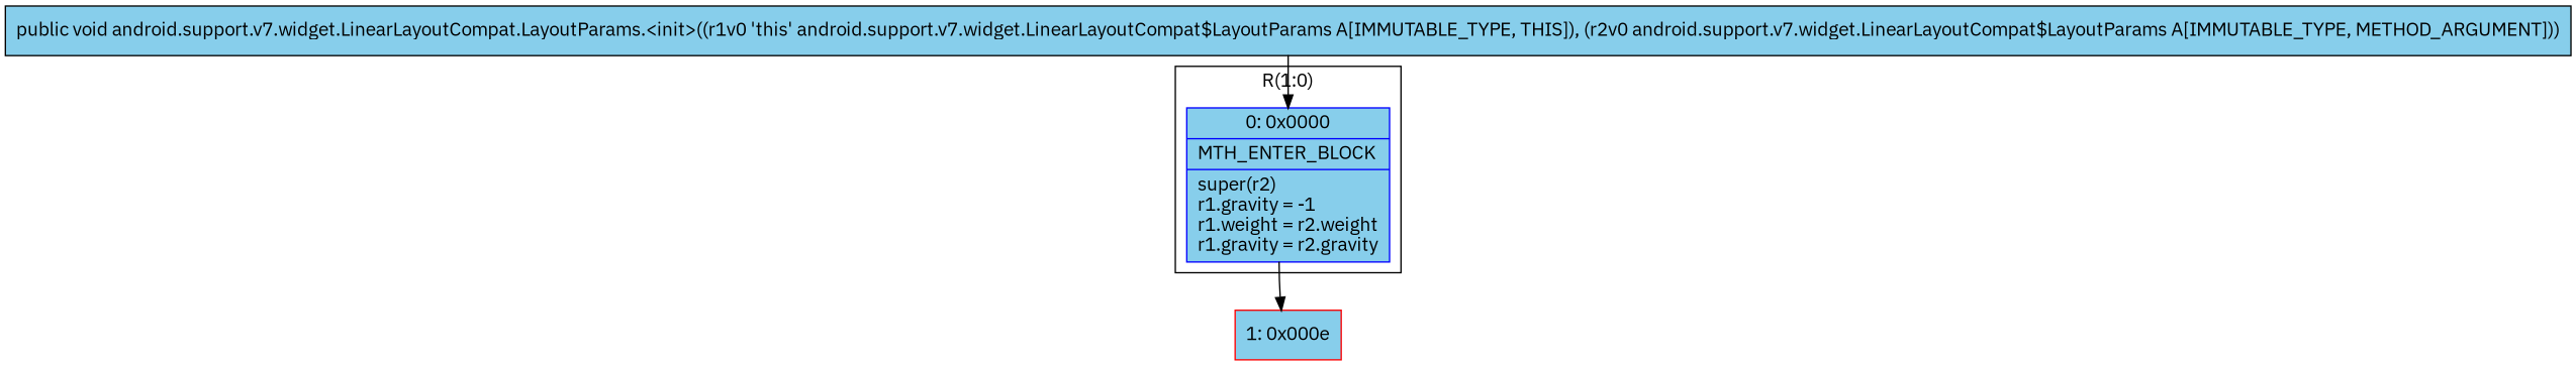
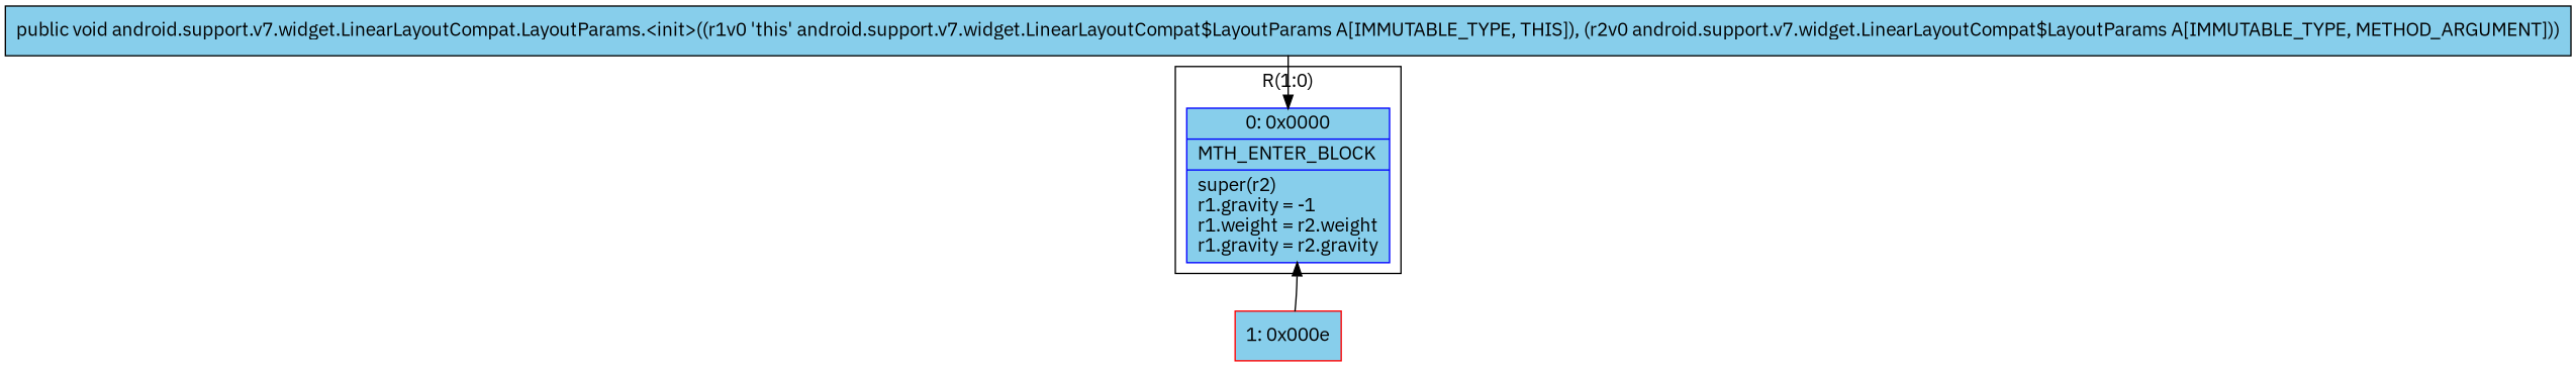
  digraph {
    fontname="IBM Plex Sans"
    node [shape=record style=filled fillcolor=skyblue fontname="IBM Plex Sans"]
    edge [fontname="IBM Plex Sans"]
    n1 [color=blue label="{0\:\ 0x0000|MTH_ENTER_BLOCK\l|super(r2)\lr1.gravity = \-1\lr1.weight = r2.weight\lr1.gravity = r2.gravity\l}"]
    n2 [color=red label="{1\:\ 0x000e}"]
    n3 [label="{public void android.support.v7.widget.LinearLayoutCompat.LayoutParams.\<init\>((r1v0 'this' android.support.v7.widget.LinearLayoutCompat$LayoutParams A[IMMUTABLE_TYPE, THIS]), (r2v0 android.support.v7.widget.LinearLayoutCompat$LayoutParams A[IMMUTABLE_TYPE, METHOD_ARGUMENT])) }"]
    subgraph cluster_1 {
      label="R(1:0)"
      n1
    }
-   n1 -> n2
+   n2 -> n1
    n3 -> n1
  }
